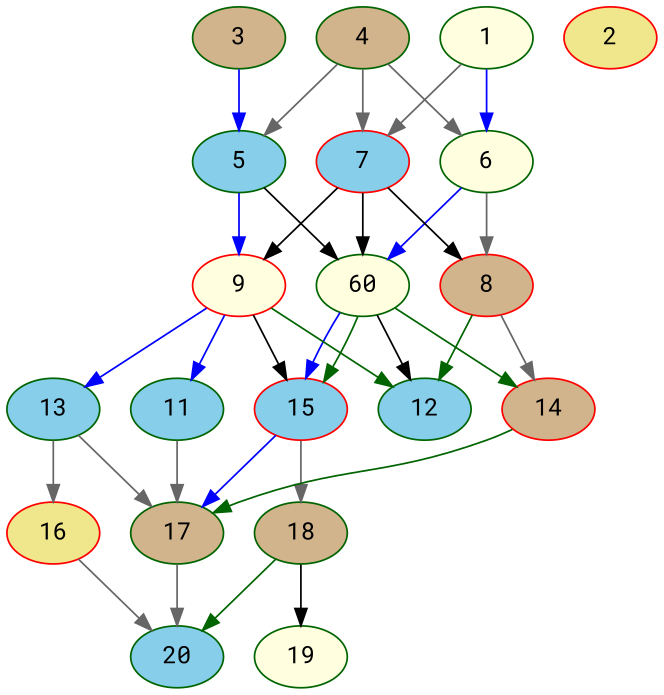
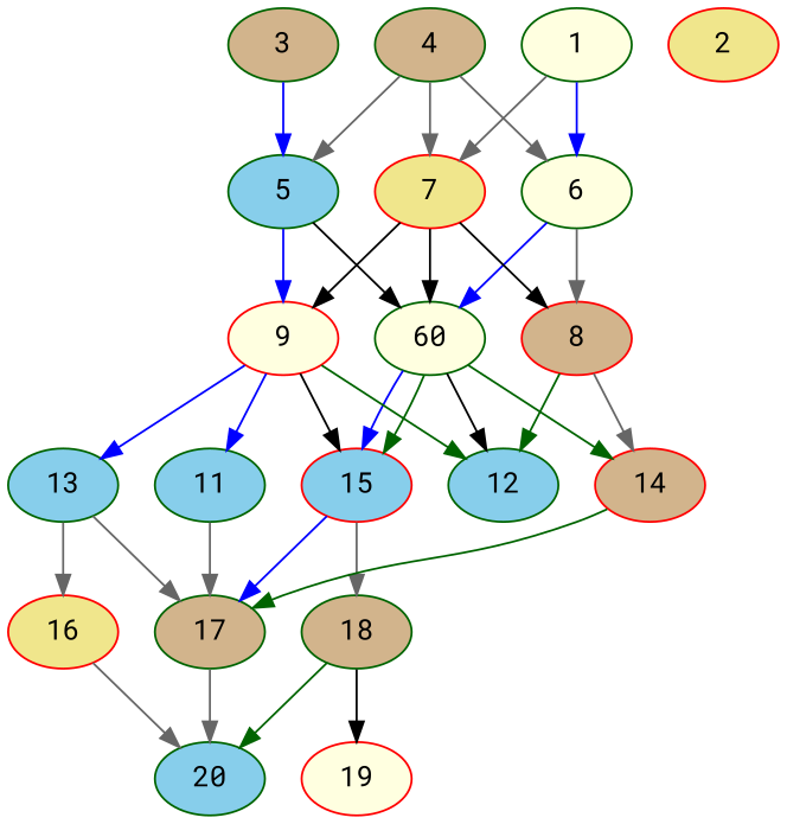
  digraph {
    fontname="Roboto Mono"
    node [alpha=0.05 color=darkgreen fillcolor=skyblue fontname="Roboto Mono" style=filled]
    edge [color=gray40 fontname="Roboto Mono"]
    1 [alpha=0.12 expect_size=17975296 fillcolor=lightyellow]
    6 [alpha=0.19 expect_size=41631744 fillcolor=lightyellow]
-   7 [alpha=0.19 color=red expect_size=52310016]
+   7 [alpha=0.19 color=red expect_size=52310016 fillcolor=khaki]
    n4 [alpha=0.08 expect_size=17193984 fillcolor=lightyellow label=60]
    8 [alpha=0.14 color=red expect_size=7511040 fillcolor=tan]
    9 [alpha=0.02 color=red expect_size=45859840 fillcolor=lightyellow]
    12 [alpha=0.12 expect_size=49319936]
    15 [alpha=0.18 color=red expect_size=28788736]
    14 [color=red expect_size=25706496 fillcolor=tan]
    11 [alpha=0.08 expect_size=22130688]
    13 [alpha=0.11 expect_size=14938112]
    2 [color=red expect_size=10225664 fillcolor=khaki]
    3 [expect_size=20069376 fillcolor=tan]
    5 [alpha=0.13 expect_size=29018112]
    4 [alpha=0.01 expect_size=22528000 fillcolor=tan]
    17 [alpha=0.14 expect_size=11451392 fillcolor=tan]
    16 [alpha=0.16 color=red expect_size=13229056 fillcolor=khaki]
    18 [alpha=0.16 expect_size=9609216 fillcolor=tan]
    20 [alpha=0.03 expect_size=45405184]
-   19 [alpha=0.11 expect_size=41461760 fillcolor=lightyellow]
+   19 [alpha=0.11 color=red expect_size=41461760 fillcolor=lightyellow]
    1 -> 6 [color=blue]
    1 -> 7
    6 -> n4 [color=blue]
    6 -> 8
    7 -> n4 [color=black]
    7 -> 8 [color=black]
    7 -> 9 [color=black]
    n4 -> 12 [color=black]
    n4 -> 15 [color=blue]
    n4 -> 15 [color=darkgreen]
    n4 -> 14 [color=darkgreen]
    8 -> 12 [color=darkgreen]
    8 -> 14
    9 -> 12 [color=darkgreen]
    9 -> 15 [color=black]
    9 -> 11 [color=blue]
    9 -> 13 [color=blue]
    15 -> 17 [color=blue]
    15 -> 18
    14 -> 17 [color=darkgreen]
    11 -> 17
    13 -> 17
    13 -> 16
    3 -> 5 [color=blue]
    5 -> n4 [color=black]
    5 -> 9 [color=blue]
    4 -> 6
    4 -> 7
    4 -> 5
    17 -> 20
    16 -> 20
    18 -> 20 [color=darkgreen]
    18 -> 19 [color=black]
  }
